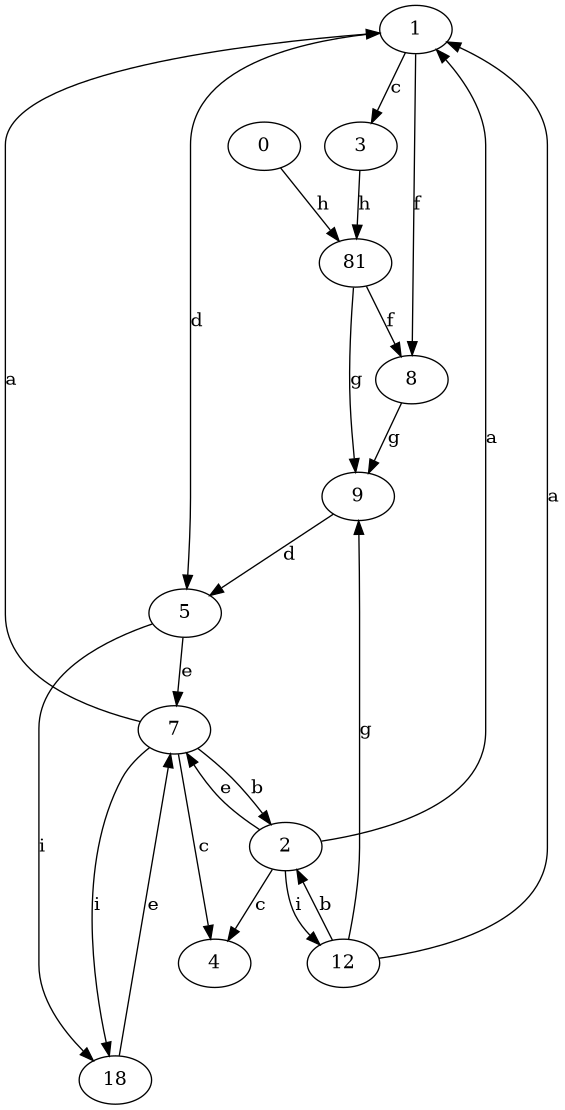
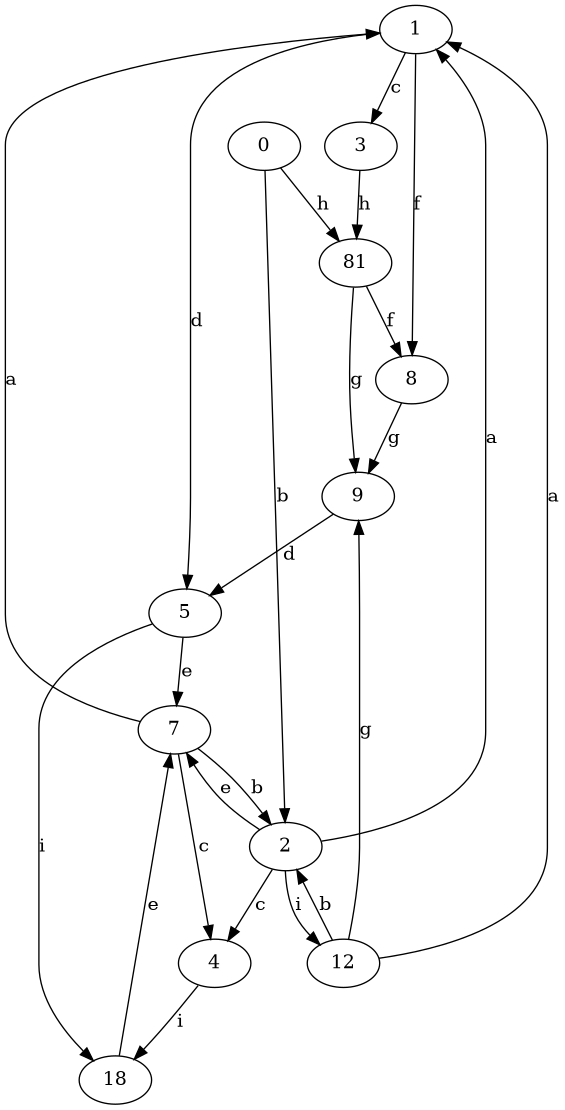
  strict digraph {
    1
    3
    5
    8
    n5 [label=81]
    7
    n7 [label=18]
    9
    2
    4
    12
    0
    1 -> 3 [label=c]
    1 -> 5 [label=d]
    1 -> 8 [label=f]
    3 -> n5 [label=h]
    5 -> 7 [label=e]
    5 -> n7 [label=i]
    8 -> 9 [label=g]
    n5 -> 8 [label=f]
    n5 -> 9 [label=g]
    7 -> 1 [label=a]
-   7 -> n7 [label=i]
+   4 -> n7 [label=i]
    7 -> 2 [label=b]
    7 -> 4 [label=c]
    n7 -> 7 [label=e]
    9 -> 5 [label=d]
    2 -> 1 [label=a]
    2 -> 7 [label=e]
    2 -> 4 [label=c]
    2 -> 12 [label=i]
    12 -> 1 [label=a]
    12 -> 9 [label=g]
    12 -> 2 [label=b]
    0 -> n5 [label=h]
+   0 -> 2 [label=b]
  }
